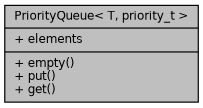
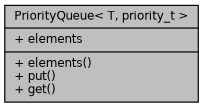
  digraph {
-   n1 [color=black fillcolor=grey75 fontcolor=black fontname=Helvetica fontsize=10 height=0.2 label="{PriorityQueue\< T, priority_t \>\n|+ elements\l|+ empty()\l+ put()\l+ get()\l}" shape=record style=filled width=0.4]
+   n1 [color=black fillcolor=grey75 fontcolor=black fontname=Helvetica fontsize=10 height=0.2 label="{PriorityQueue\< T, priority_t \>\n|+ elements\l|+ elements()\l+ put()\l+ get()\l}" shape=record style=filled width=0.4]
  }
